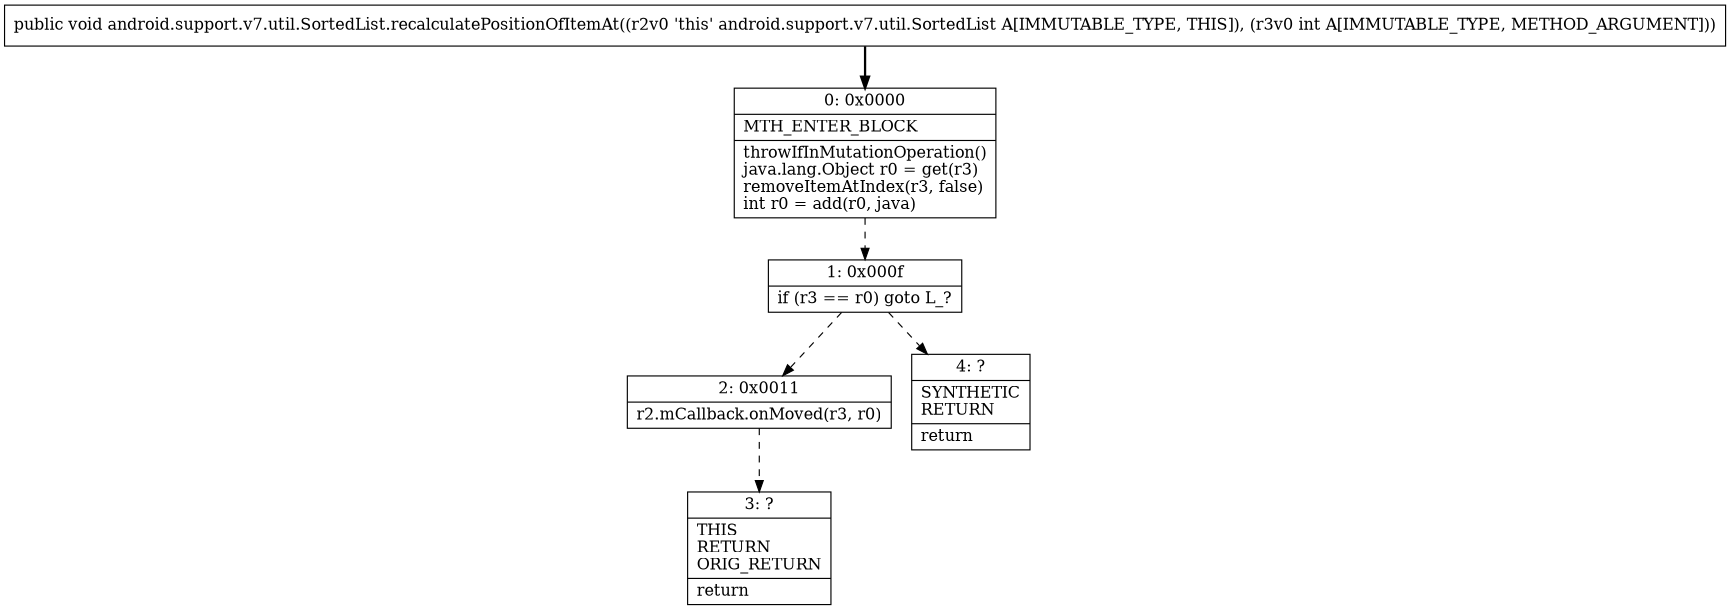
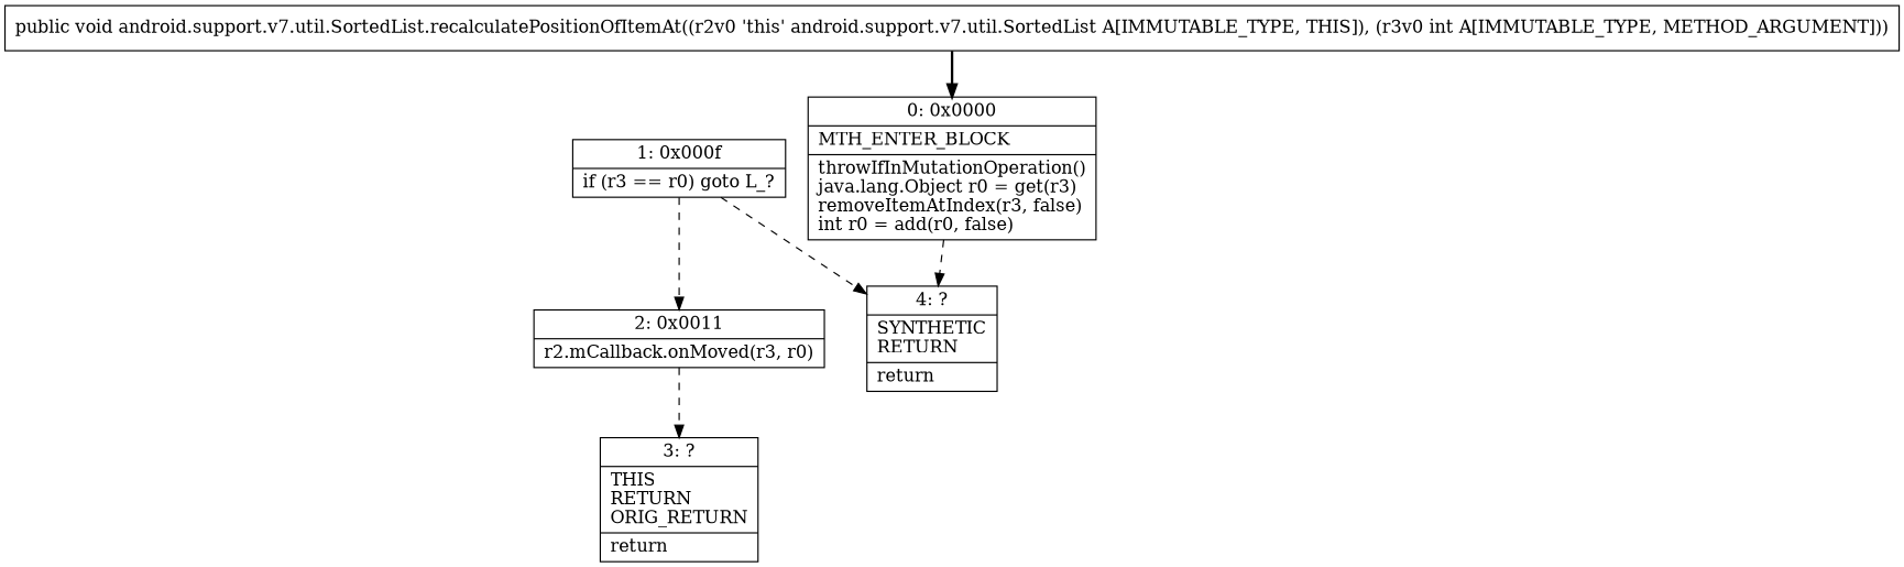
  digraph {
    node [shape=record]
    edge [style=dashed]
-   n1 [label="{0\:\ 0x0000|MTH_ENTER_BLOCK\l|throwIfInMutationOperation()\ljava.lang.Object r0 = get(r3)\lremoveItemAtIndex(r3, false)\lint r0 = add(r0, java)\l}"]
+   n1 [label="{0\:\ 0x0000|MTH_ENTER_BLOCK\l|throwIfInMutationOperation()\ljava.lang.Object r0 = get(r3)\lremoveItemAtIndex(r3, false)\lint r0 = add(r0, false)\l}"]
    n2 [label="{1\:\ 0x000f|if (r3 == r0) goto L_?\l}"]
    n3 [label="{2\:\ 0x0011|r2.mCallback.onMoved(r3, r0)\l}"]
    n4 [label="{4\:\ ?|SYNTHETIC\lRETURN\l|return\l}"]
    n5 [label="{3\:\ ?|THIS\lRETURN\lORIG_RETURN\l|return\l}"]
    n6 [label="{public void android.support.v7.util.SortedList.recalculatePositionOfItemAt((r2v0 'this' android.support.v7.util.SortedList A[IMMUTABLE_TYPE, THIS]), (r3v0 int A[IMMUTABLE_TYPE, METHOD_ARGUMENT])) }"]
-   n1 -> n2
+   n1 -> n4
    n2 -> n3
    n2 -> n4
    n3 -> n5
    n6 -> n1 [style=bold]
  }
